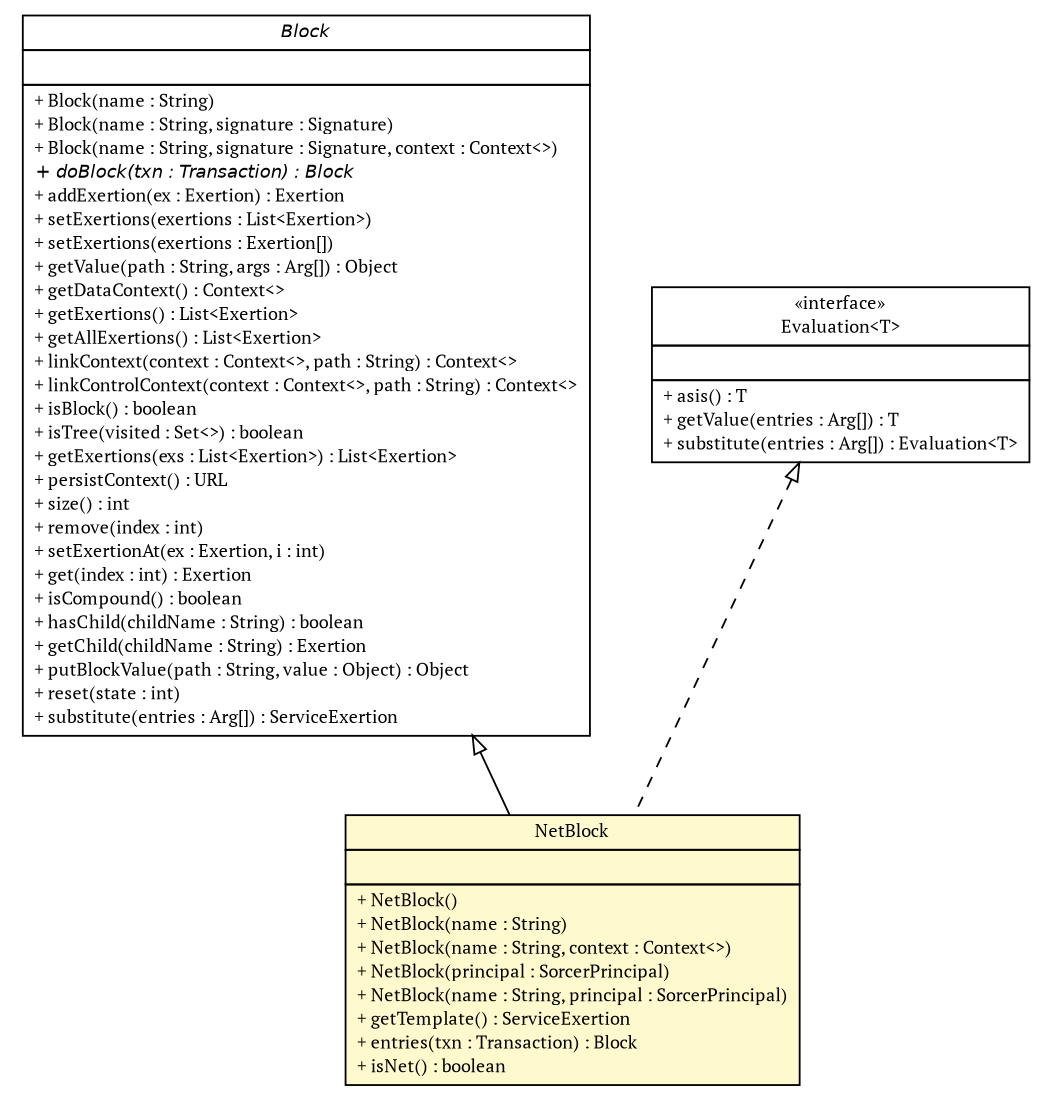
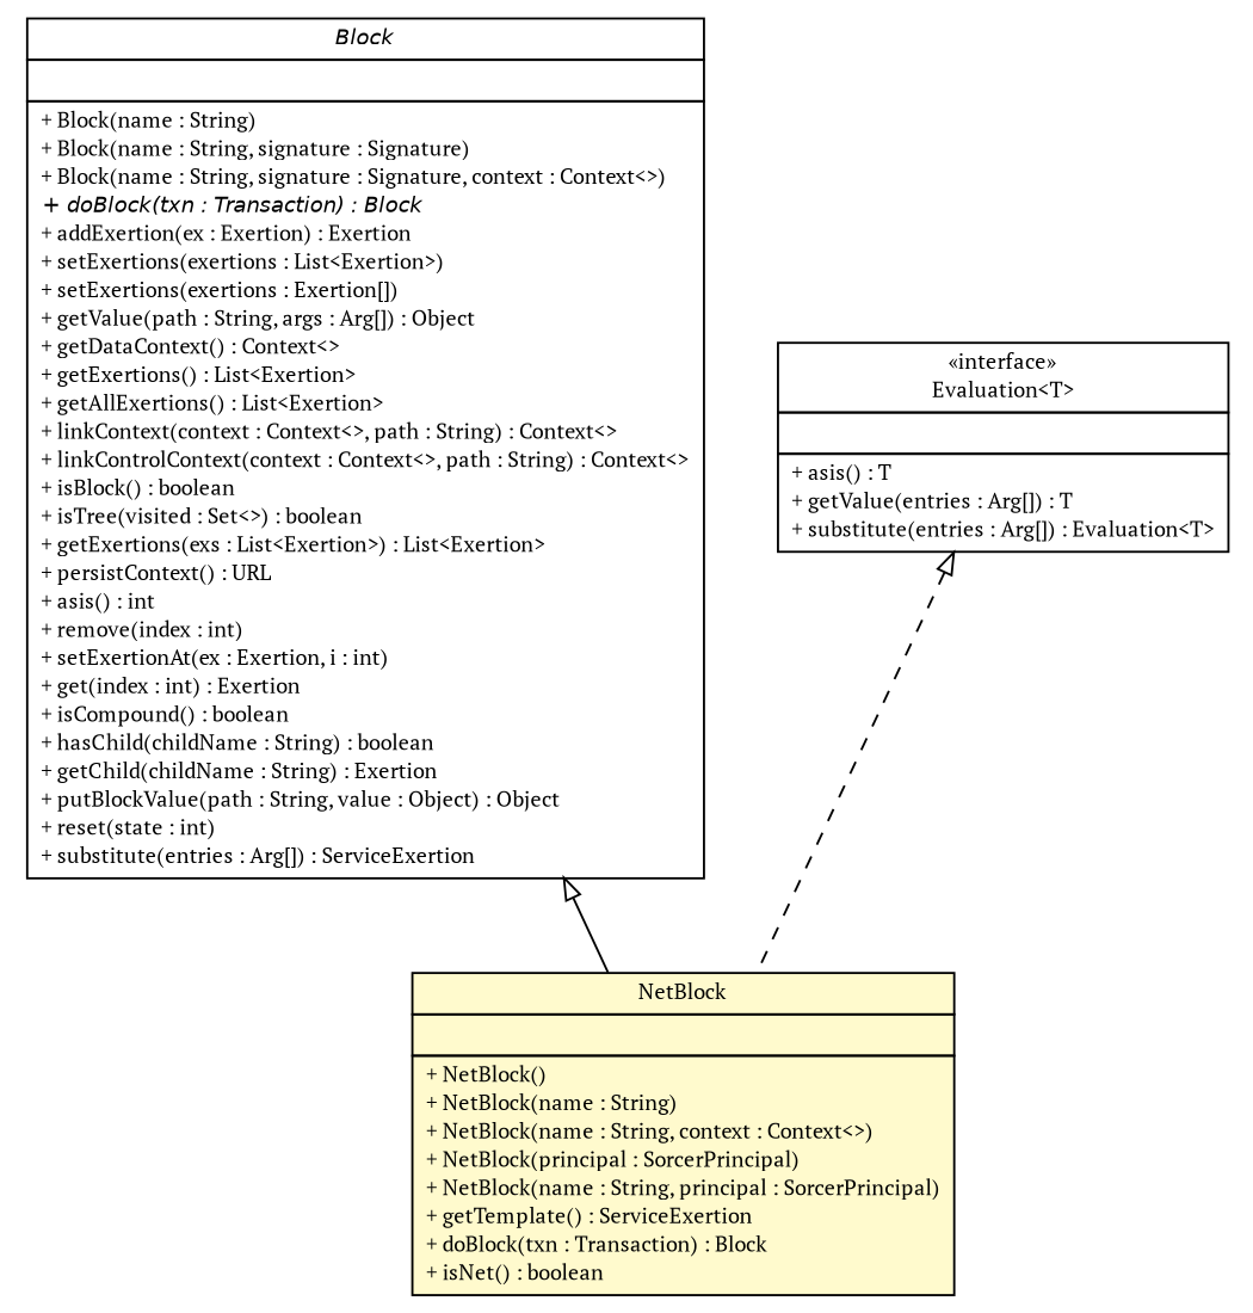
  digraph {
    fontname="PT Serif"
    nodesep=0.25
    ranksep=0.5
    node [fontcolor=black fontname="PT Serif" fontsize=10.0 shape=plaintext]
    edge [arrowtail=empty dir=back fontname="PT Serif" fontsize=10 headport=p labelfontname=Helvetica labelfontsize=10 tailport=p]
-   n1 [label=<<table title="sorcer.service.Block" border="0" cellborder="1" cellspacing="0" cellpadding="2" port="p" href="../../service/Block.html"> 		<tr><td><table border="0" cellspacing="0" cellpadding="1"> <tr><td align="center" balign="center"><font face="Helvetica-Oblique"> Block </font></td></tr> 		</table></td></tr> 		<tr><td><table border="0" cellspacing="0" cellpadding="1"> <tr><td align="left" balign="left">  </td></tr> 		</table></td></tr> 		<tr><td><table border="0" cellspacing="0" cellpadding="1"> <tr><td align="left" balign="left"> + Block(name : String) </td></tr> <tr><td align="left" balign="left"> + Block(name : String, signature : Signature) </td></tr> <tr><td align="left" balign="left"> + Block(name : String, signature : Signature, context : Context&lt;&gt;) </td></tr> <tr><td align="left" balign="left"><font face="Helvetica-Oblique" point-size="10.0"> + doBlock(txn : Transaction) : Block </font></td></tr> <tr><td align="left" balign="left"> + addExertion(ex : Exertion) : Exertion </td></tr> <tr><td align="left" balign="left"> + setExertions(exertions : List&lt;Exertion&gt;) </td></tr> <tr><td align="left" balign="left"> + setExertions(exertions : Exertion[]) </td></tr> <tr><td align="left" balign="left"> + getValue(path : String, args : Arg[]) : Object </td></tr> <tr><td align="left" balign="left"> + getDataContext() : Context&lt;&gt; </td></tr> <tr><td align="left" balign="left"> + getExertions() : List&lt;Exertion&gt; </td></tr> <tr><td align="left" balign="left"> + getAllExertions() : List&lt;Exertion&gt; </td></tr> <tr><td align="left" balign="left"> + linkContext(context : Context&lt;&gt;, path : String) : Context&lt;&gt; </td></tr> <tr><td align="left" balign="left"> + linkControlContext(context : Context&lt;&gt;, path : String) : Context&lt;&gt; </td></tr> <tr><td align="left" balign="left"> + isBlock() : boolean </td></tr> <tr><td align="left" balign="left"> + isTree(visited : Set&lt;&gt;) : boolean </td></tr> <tr><td align="left" balign="left"> + getExertions(exs : List&lt;Exertion&gt;) : List&lt;Exertion&gt; </td></tr> <tr><td align="left" balign="left"> + persistContext() : URL </td></tr> <tr><td align="left" balign="left"> + size() : int </td></tr> <tr><td align="left" balign="left"> + remove(index : int) </td></tr> <tr><td align="left" balign="left"> + setExertionAt(ex : Exertion, i : int) </td></tr> <tr><td align="left" balign="left"> + get(index : int) : Exertion </td></tr> <tr><td align="left" balign="left"> + isCompound() : boolean </td></tr> <tr><td align="left" balign="left"> + hasChild(childName : String) : boolean </td></tr> <tr><td align="left" balign="left"> + getChild(childName : String) : Exertion </td></tr> <tr><td align="left" balign="left"> + putBlockValue(path : String, value : Object) : Object </td></tr> <tr><td align="left" balign="left"> + reset(state : int) </td></tr> <tr><td align="left" balign="left"> + substitute(entries : Arg[]) : ServiceExertion </td></tr> 		</table></td></tr> 		</table>>]
-   n2 [label=<<table title="sorcer.core.exertion.NetBlock" border="0" cellborder="1" cellspacing="0" cellpadding="2" port="p" bgcolor="lemonChiffon" href="./NetBlock.html"> 		<tr><td><table border="0" cellspacing="0" cellpadding="1"> <tr><td align="center" balign="center"> NetBlock </td></tr> 		</table></td></tr> 		<tr><td><table border="0" cellspacing="0" cellpadding="1"> <tr><td align="left" balign="left">  </td></tr> 		</table></td></tr> 		<tr><td><table border="0" cellspacing="0" cellpadding="1"> <tr><td align="left" balign="left"> + NetBlock() </td></tr> <tr><td align="left" balign="left"> + NetBlock(name : String) </td></tr> <tr><td align="left" balign="left"> + NetBlock(name : String, context : Context&lt;&gt;) </td></tr> <tr><td align="left" balign="left"> + NetBlock(principal : SorcerPrincipal) </td></tr> <tr><td align="left" balign="left"> + NetBlock(name : String, principal : SorcerPrincipal) </td></tr> <tr><td align="left" balign="left"> + getTemplate() : ServiceExertion </td></tr> <tr><td align="left" balign="left"> + entries(txn : Transaction) : Block </td></tr> <tr><td align="left" balign="left"> + isNet() : boolean </td></tr> 		</table></td></tr> 		</table>>]
+   n1 [label=<<table title="sorcer.service.Block" border="0" cellborder="1" cellspacing="0" cellpadding="2" port="p" href="../../service/Block.html"> 		<tr><td><table border="0" cellspacing="0" cellpadding="1"> <tr><td align="center" balign="center"><font face="Helvetica-Oblique"> Block </font></td></tr> 		</table></td></tr> 		<tr><td><table border="0" cellspacing="0" cellpadding="1"> <tr><td align="left" balign="left">  </td></tr> 		</table></td></tr> 		<tr><td><table border="0" cellspacing="0" cellpadding="1"> <tr><td align="left" balign="left"> + Block(name : String) </td></tr> <tr><td align="left" balign="left"> + Block(name : String, signature : Signature) </td></tr> <tr><td align="left" balign="left"> + Block(name : String, signature : Signature, context : Context&lt;&gt;) </td></tr> <tr><td align="left" balign="left"><font face="Helvetica-Oblique" point-size="10.0"> + doBlock(txn : Transaction) : Block </font></td></tr> <tr><td align="left" balign="left"> + addExertion(ex : Exertion) : Exertion </td></tr> <tr><td align="left" balign="left"> + setExertions(exertions : List&lt;Exertion&gt;) </td></tr> <tr><td align="left" balign="left"> + setExertions(exertions : Exertion[]) </td></tr> <tr><td align="left" balign="left"> + getValue(path : String, args : Arg[]) : Object </td></tr> <tr><td align="left" balign="left"> + getDataContext() : Context&lt;&gt; </td></tr> <tr><td align="left" balign="left"> + getExertions() : List&lt;Exertion&gt; </td></tr> <tr><td align="left" balign="left"> + getAllExertions() : List&lt;Exertion&gt; </td></tr> <tr><td align="left" balign="left"> + linkContext(context : Context&lt;&gt;, path : String) : Context&lt;&gt; </td></tr> <tr><td align="left" balign="left"> + linkControlContext(context : Context&lt;&gt;, path : String) : Context&lt;&gt; </td></tr> <tr><td align="left" balign="left"> + isBlock() : boolean </td></tr> <tr><td align="left" balign="left"> + isTree(visited : Set&lt;&gt;) : boolean </td></tr> <tr><td align="left" balign="left"> + getExertions(exs : List&lt;Exertion&gt;) : List&lt;Exertion&gt; </td></tr> <tr><td align="left" balign="left"> + persistContext() : URL </td></tr> <tr><td align="left" balign="left"> + asis() : int </td></tr> <tr><td align="left" balign="left"> + remove(index : int) </td></tr> <tr><td align="left" balign="left"> + setExertionAt(ex : Exertion, i : int) </td></tr> <tr><td align="left" balign="left"> + get(index : int) : Exertion </td></tr> <tr><td align="left" balign="left"> + isCompound() : boolean </td></tr> <tr><td align="left" balign="left"> + hasChild(childName : String) : boolean </td></tr> <tr><td align="left" balign="left"> + getChild(childName : String) : Exertion </td></tr> <tr><td align="left" balign="left"> + putBlockValue(path : String, value : Object) : Object </td></tr> <tr><td align="left" balign="left"> + reset(state : int) </td></tr> <tr><td align="left" balign="left"> + substitute(entries : Arg[]) : ServiceExertion </td></tr> 		</table></td></tr> 		</table>>]
+   n2 [label=<<table title="sorcer.core.exertion.NetBlock" border="0" cellborder="1" cellspacing="0" cellpadding="2" port="p" bgcolor="lemonChiffon" href="./NetBlock.html"> 		<tr><td><table border="0" cellspacing="0" cellpadding="1"> <tr><td align="center" balign="center"> NetBlock </td></tr> 		</table></td></tr> 		<tr><td><table border="0" cellspacing="0" cellpadding="1"> <tr><td align="left" balign="left">  </td></tr> 		</table></td></tr> 		<tr><td><table border="0" cellspacing="0" cellpadding="1"> <tr><td align="left" balign="left"> + NetBlock() </td></tr> <tr><td align="left" balign="left"> + NetBlock(name : String) </td></tr> <tr><td align="left" balign="left"> + NetBlock(name : String, context : Context&lt;&gt;) </td></tr> <tr><td align="left" balign="left"> + NetBlock(principal : SorcerPrincipal) </td></tr> <tr><td align="left" balign="left"> + NetBlock(name : String, principal : SorcerPrincipal) </td></tr> <tr><td align="left" balign="left"> + getTemplate() : ServiceExertion </td></tr> <tr><td align="left" balign="left"> + doBlock(txn : Transaction) : Block </td></tr> <tr><td align="left" balign="left"> + isNet() : boolean </td></tr> 		</table></td></tr> 		</table>>]
    n3 [label=<<table title="sorcer.service.Evaluation" border="0" cellborder="1" cellspacing="0" cellpadding="2" port="p" href="../../service/Evaluation.html"> 		<tr><td><table border="0" cellspacing="0" cellpadding="1"> <tr><td align="center" balign="center"> &#171;interface&#187; </td></tr> <tr><td align="center" balign="center"> Evaluation&lt;T&gt; </td></tr> 		</table></td></tr> 		<tr><td><table border="0" cellspacing="0" cellpadding="1"> <tr><td align="left" balign="left">  </td></tr> 		</table></td></tr> 		<tr><td><table border="0" cellspacing="0" cellpadding="1"> <tr><td align="left" balign="left"> + asis() : T </td></tr> <tr><td align="left" balign="left"> + getValue(entries : Arg[]) : T </td></tr> <tr><td align="left" balign="left"> + substitute(entries : Arg[]) : Evaluation&lt;T&gt; </td></tr> 		</table></td></tr> 		</table>>]
    n1 -> n2
    n3 -> n2 [style=dashed]
  }
